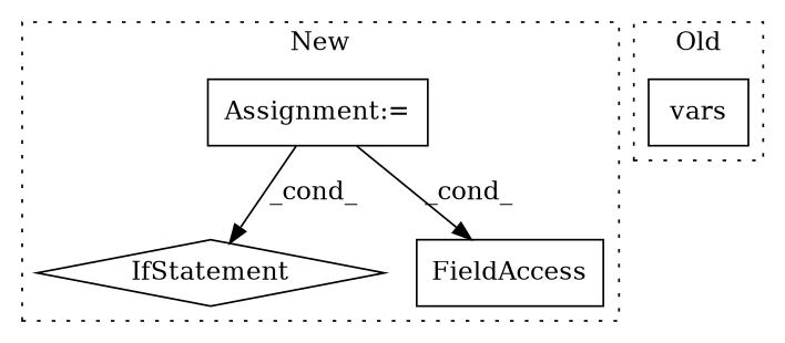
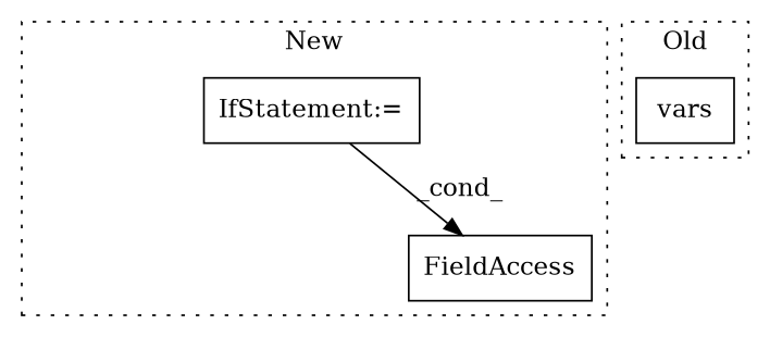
  digraph {
    node [shape=box]
-   n1 [a=25 l="4,2" label=IfStatement s="1318,1346" shape=diamond]
-   n2 [a=7 l=7 label="Assignment:=" s=489]
+   n2 [a=7 l=7 label="IfStatement:=" s=489]
    n3 [a=22 l=13 label=FieldAccess s=1362]
    n4 [a=32 l="5,1" label=vars s="681,689"]
    subgraph cluster_1 {
      label=New
      style=dotted
-     n1
      n2
      n3
    }
    subgraph cluster_2 {
      label=Old
      style=dotted
      n4
    }
-   n2 -> n1 [label=_cond_]
    n2 -> n3 [label=_cond_]
  }
